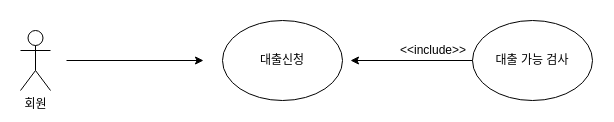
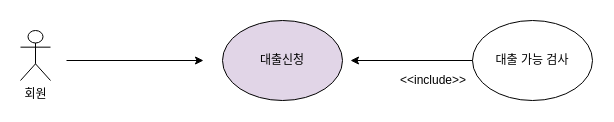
  <mxCell id="0" />
  <mxCell id="1" parent="0" />
- <mxCell id="2" value="회원" style="shape=umlActor;verticalLabelPosition=bottom;verticalAlign=top;html=1;outlineConnect=0;" parent="1" vertex="1"><mxGeometry x="20" y="30" width="30" height="60" as="geometry" /></mxCell>
- <mxCell id="3" value="대출신청" style="ellipse;whiteSpace=wrap;html=1;" parent="1" vertex="1"><mxGeometry x="222" y="20" width="120" height="80" as="geometry" /></mxCell>
+ <mxCell id="2" value="회원" style="shape=umlActor;verticalLabelPosition=bottom;verticalAlign=top;html=1;outlineConnect=0;" parent="1" vertex="1"><mxGeometry x="20" y="30" width="30" height="50" as="geometry" /></mxCell>
+ <mxCell id="3" value="대출신청" style="ellipse;whiteSpace=wrap;html=1;fillColor=#e1d5e7;" parent="1" vertex="1"><mxGeometry x="222" y="20" width="120" height="80" as="geometry" /></mxCell>
  <mxCell id="4" value="대출 가능 검사" style="ellipse;whiteSpace=wrap;html=1;" parent="1" vertex="1"><mxGeometry x="472" y="20" width="120" height="80" as="geometry" /></mxCell>
  <mxCell id="5" value="" style="endArrow=classic;html=1;" parent="1" edge="1"><mxGeometry width="50" height="50" relative="1" as="geometry"><mxPoint x="66" y="60" as="sourcePoint" /><mxPoint x="203" y="60" as="targetPoint" /></mxGeometry></mxCell>
  <mxCell id="6" value="" style="endArrow=classic;html=1;exitX=0;exitY=0.5;exitDx=0;exitDy=0;" parent="1" source="4" edge="1"><mxGeometry width="50" height="50" relative="1" as="geometry"><mxPoint x="300" y="214" as="sourcePoint" /><mxPoint x="350" y="60" as="targetPoint" /></mxGeometry></mxCell>
- <mxCell id="7" value="&amp;lt;&amp;lt;include&amp;gt;&amp;gt;" style="text;html=1;strokeColor=none;fillColor=none;align=center;verticalAlign=middle;whiteSpace=wrap;rounded=0;" parent="1" vertex="1"><mxGeometry x="413" y="40" width="40" height="20" as="geometry" /></mxCell>
+ <mxCell id="7" value="&amp;lt;&amp;lt;include&amp;gt;&amp;gt;" style="text;html=1;strokeColor=none;fillColor=none;align=center;verticalAlign=middle;whiteSpace=wrap;rounded=0;" parent="1" vertex="1"><mxGeometry x="413" y="70" width="40" height="20" as="geometry" /></mxCell>
